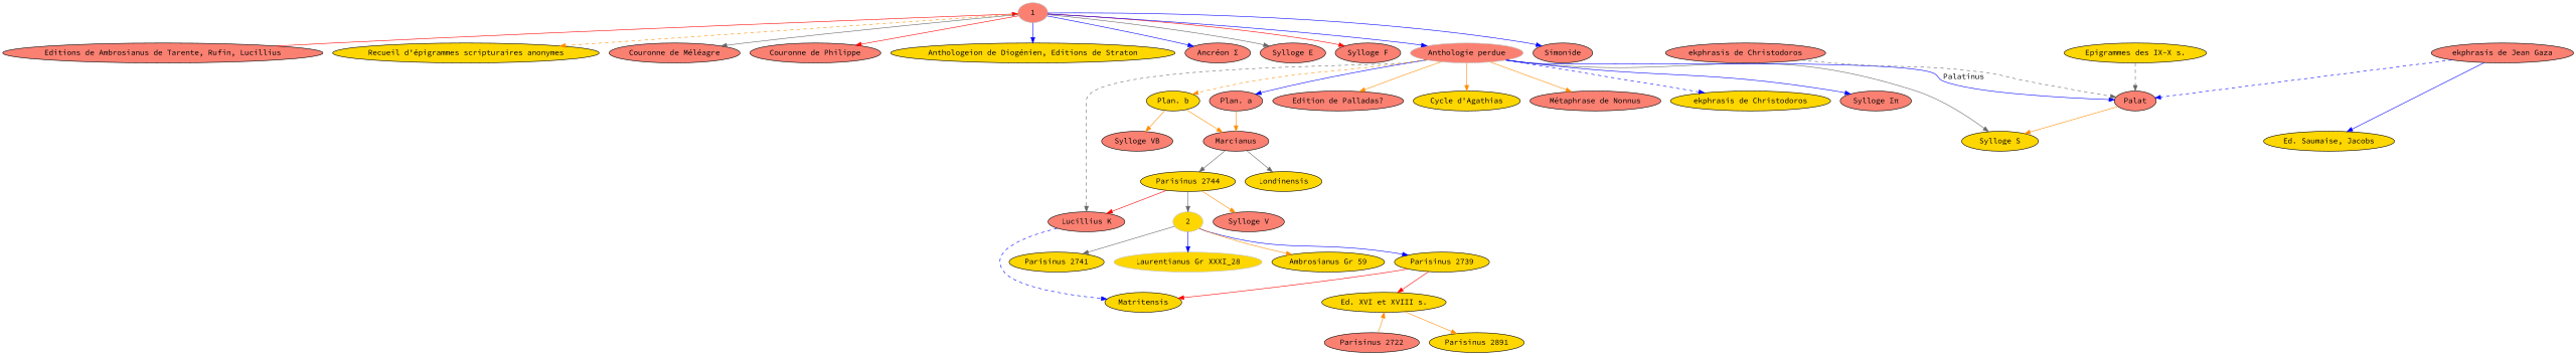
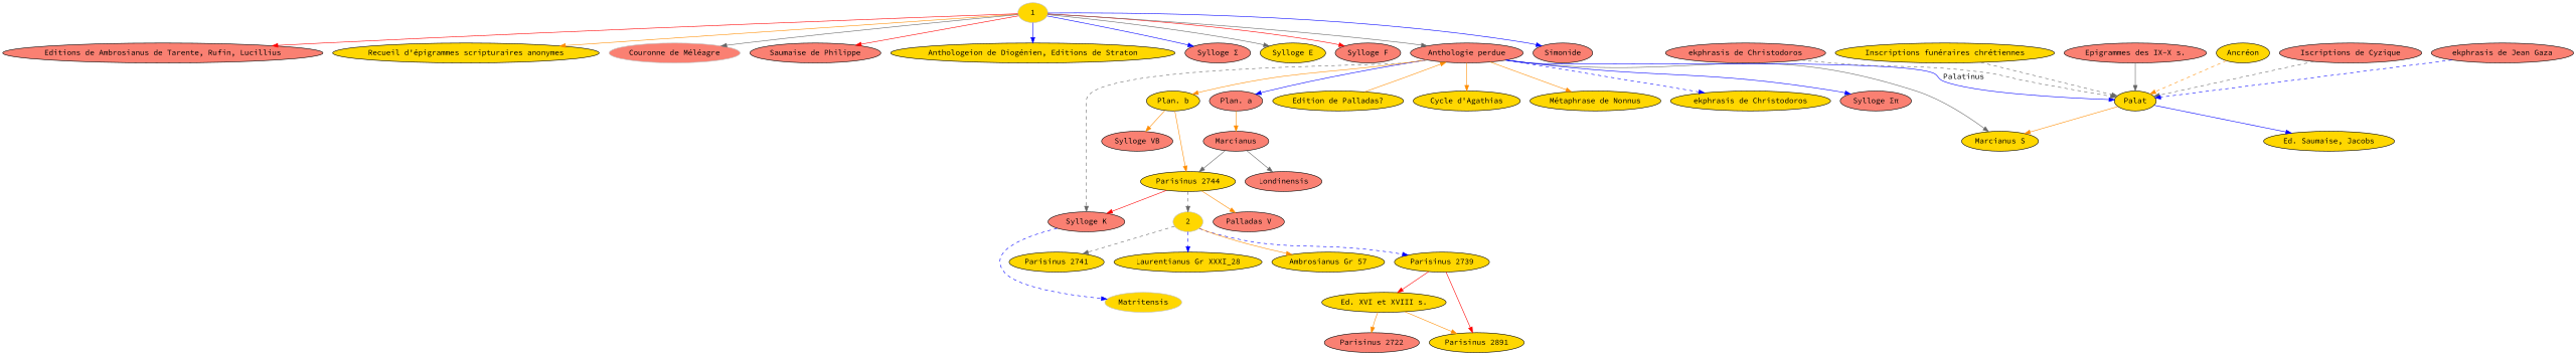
  digraph {
    fontname="Source Code Pro"
    node [fillcolor=gold fontname="Source Code Pro" style=filled]
    edge [color=darkorange fontname="Source Code Pro"]
    n1 [label="Ed. Saumaise, Jacobs"]
-   n2 [label="Sylloge S"]
+   n2 [label="Marcianus S"]
    n3 [label="Recueil d'épigrammes scripturaires anonymes"]
-   n4 [fillcolor=salmon label="Couronne de Méléagre"]
-   n5 [fillcolor=salmon label="Couronne de Philippe"]
+   n4 [fillcolor=salmon label="Couronne de Méléagre" color=grey]
+   n5 [fillcolor=salmon label="Saumaise de Philippe"]
    n6 [fillcolor=salmon label="Editions de Ambrosianus de Tarente, Rufin, Lucillius"]
    n7 [label="Anthologeion de Diogénien, Editions de Straton"]
-   n8 [fillcolor=salmon label="Ancréon Σ"]
-   n9 [fillcolor=salmon label="Sylloge E"]
+   n8 [fillcolor=salmon label="Sylloge Σ"]
+   n9 [label="Sylloge E"]
    n10 [fillcolor=salmon label="Sylloge F"]
-   n11 [fillcolor=salmon label="Anthologie perdue" color=grey]
-   n12 [fillcolor=salmon label="Edition de Palladas?"]
+   n11 [fillcolor=salmon label="Anthologie perdue"]
+   n12 [label="Edition de Palladas?"]
    n13 [label="Cycle d'Agathias"]
-   n14 [fillcolor=salmon label="Métaphrase de Nonnus"]
+   n14 [label="Métaphrase de Nonnus"]
    n15 [label="ekphrasis de Christodoros"]
    n16 [fillcolor=salmon label="Sylloge Σπ"]
    n17 [fillcolor=salmon label="Plan. a"]
-   n18 [fillcolor=salmon label="Lucillius K"]
+   n18 [fillcolor=salmon label="Sylloge K"]
    n19 [label="Plan. b"]
-   Palat [fillcolor=salmon]
+   Palat
    Marcianus [fillcolor=salmon]
-   Matritensis
+   Matritensis [color=grey]
    n23 [fillcolor=salmon label="Sylloge VB"]
-   1 [color=grey fillcolor=salmon]
+   1 [color=grey]
    Simonide [fillcolor=salmon]
    n26 [label="Parisinus 2744"]
-   Londinensis
+   Londinensis [fillcolor=salmon]
    n28 [label="Parisinus 2739"]
    n29 [label="Ed. XVI et XVIII s."]
    n30 [fillcolor=salmon label="Parisinus 2722"]
    n31 [label="Parisinus 2891"]
    2 [color=grey]
-   n33 [fillcolor=salmon label="Sylloge V"]
+   n33 [fillcolor=salmon label="Palladas V"]
    n34 [label="Parisinus 2741"]
-   n35 [label="Laurentianus Gr XXXI_28" color=grey]
-   n36 [label="Ambrosianus Gr 59"]
+   n35 [label="Laurentianus Gr XXXI_28"]
+   n36 [label="Ambrosianus Gr 57"]
+   n37 [label="Ancréon"]
+   n38 [fillcolor=salmon label="Iscriptions de Cyzique"]
    n39 [fillcolor=salmon label="ekphrasis de Christodoros"]
+   n40 [label="Inscriptions funéraires chrétiennes"]
    n41 [fillcolor=salmon label="ekphrasis de Jean Gaza"]
-   n42 [label="Epigrammes des IX-X s."]
+   n42 [fillcolor=salmon label="Epigrammes des IX-X s."]
    n11 -> n2 [color=gray40]
-   n11 -> n12
+   n12 -> n11
    n11 -> n13
    n11 -> n14 [style=solid]
    n11 -> n15 [color=blue style=dashed]
    n11 -> n16 [color=blue]
    n11 -> n17 [color=blue]
    n11 -> n18 [color=gray40 style=dashed]
-   n11 -> n19 [style=dashed]
+   n11 -> n19
    n11 -> Palat [color=blue label=Palatinus]
    n17 -> Marcianus
    n18 -> Matritensis [color=blue style=dashed]
-   n19 -> Marcianus
+   n19 -> n26
    n19 -> n23
-   n41 -> n1 [color=blue]
+   Palat -> n1 [color=blue]
    Palat -> n2
    Marcianus -> n26 [color=gray40]
    Marcianus -> Londinensis [color=gray40]
-   1 -> n3 [style=dashed]
+   1 -> n3
    1 -> n4 [color=gray40]
    1 -> n5 [color=red]
-   n6 -> 1 [color=red]
+   1 -> n6 [color=red]
    1 -> n7 [color=blue]
    1 -> n8 [color=blue]
    1 -> n9 [color=gray40]
    1 -> n10 [color=red]
-   1 -> n11 [color=blue]
+   1 -> n11 [color=gray40]
    1 -> Simonide [color=blue]
    n26 -> n18 [color=red]
-   n26 -> 2 [color=gray40]
+   n26 -> 2 [color=gray40 style=dashed]
    n26 -> n33
-   n28 -> Matritensis [color=red]
+   n28 -> n31 [color=red]
    n28 -> n29 [color=red]
-   n30 -> n29
+   n29 -> n30
    n29 -> n31
-   2 -> n28 [color=blue]
-   2 -> n34 [color=gray40]
-   2 -> n35 [color=blue]
+   2 -> n28 [color=blue style=dashed]
+   2 -> n34 [color=gray40 style=dashed]
+   2 -> n35 [color=blue style=dashed]
    2 -> n36
+   n37 -> Palat [style=dashed]
+   n38 -> Palat [color=gray40 style=dashed]
    n39 -> Palat [color=gray40 style=dashed]
+   n40 -> Palat [color=gray40 style=dashed]
    n41 -> Palat [color=blue style=dashed]
-   n42 -> Palat [color=gray40 style=dashed]
+   n42 -> Palat [color=gray40 style=solid]
  }
